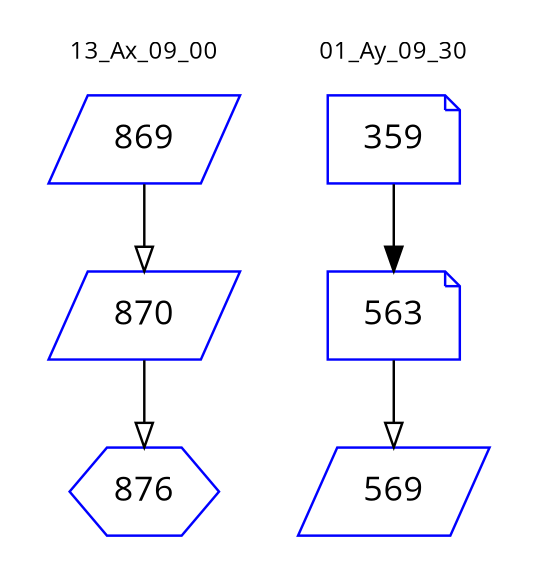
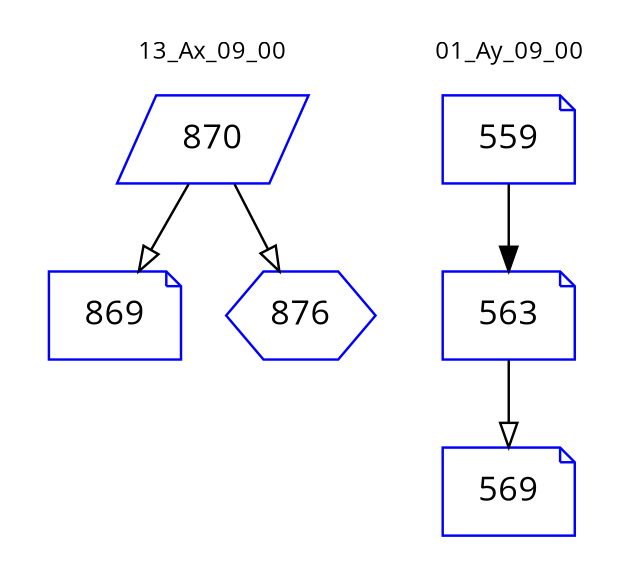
  digraph {
    fontname="Open Sans"
    node [color=blue fontname="Open Sans" shape=note]
    edge [arrowhead=onormal color=black fontname="Open Sans"]
    n1 [label=870 shape=parallelogram]
-   n2 [label=869 shape=parallelogram]
+   n2 [label=869]
    n3 [label=876 shape=hexagon]
    n4 [label=563]
-   n5 [label=359]
-   n6 [label=569 shape=parallelogram]
+   n5 [label=559]
+   n6 [label=569]
    subgraph cluster_1 {
      color=white
      fontsize=10
      label="13_Ax_09_00"
      n1
      n2
      n3
    }
    subgraph cluster_2 {
      color=white
      fontsize=10
-     label="01_Ay_09_30"
+     label="01_Ay_09_00"
      n4
      n5
      n6
    }
-   n2 -> n1
+   n1 -> n2
    n1 -> n3
    n4 -> n6
    n5 -> n4 [arrowhead=normal]
  }
